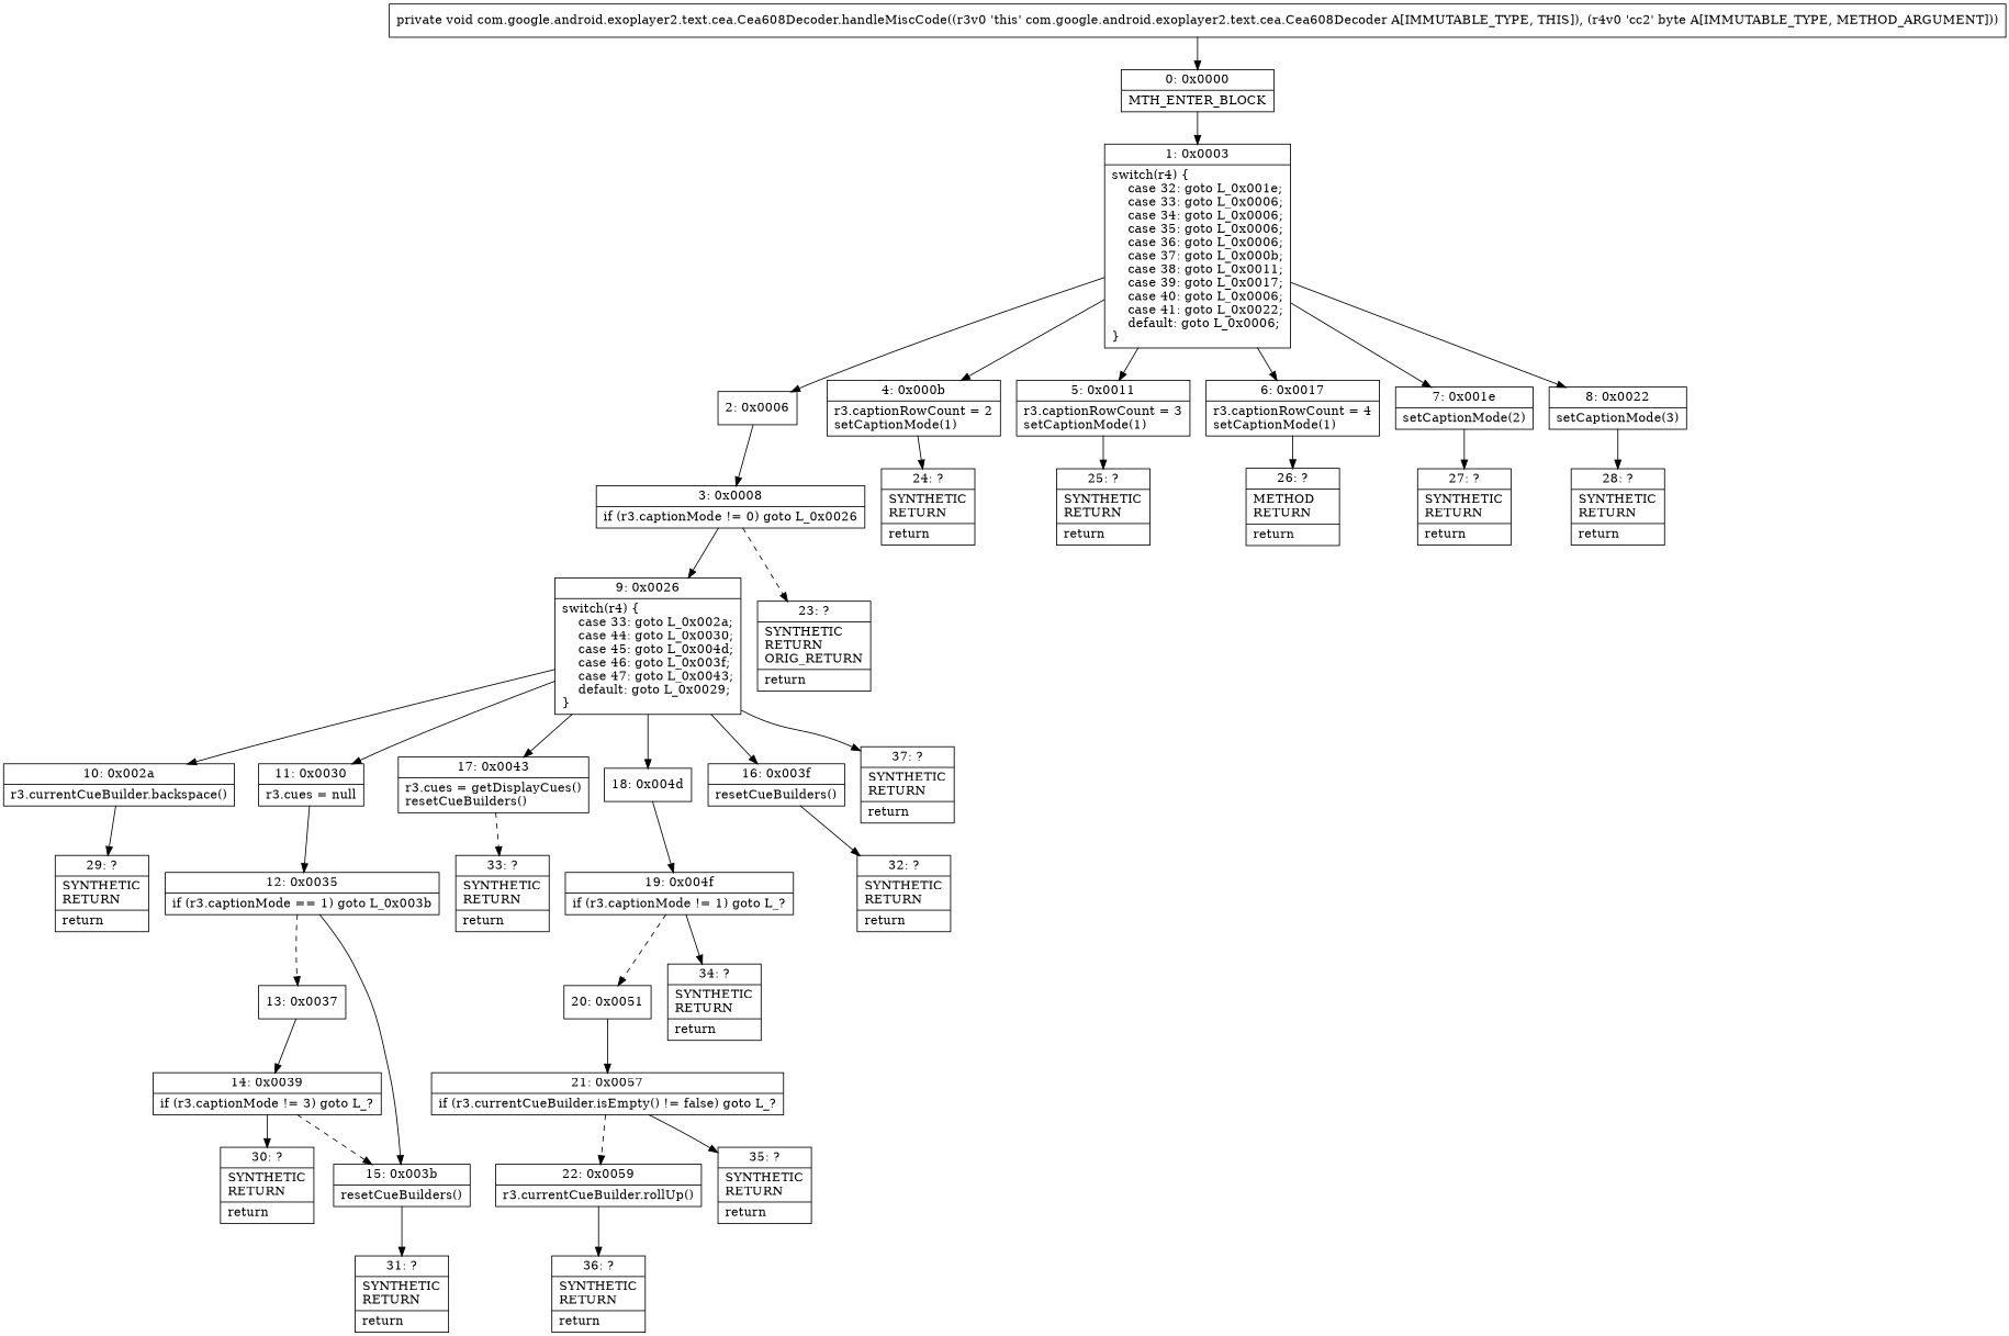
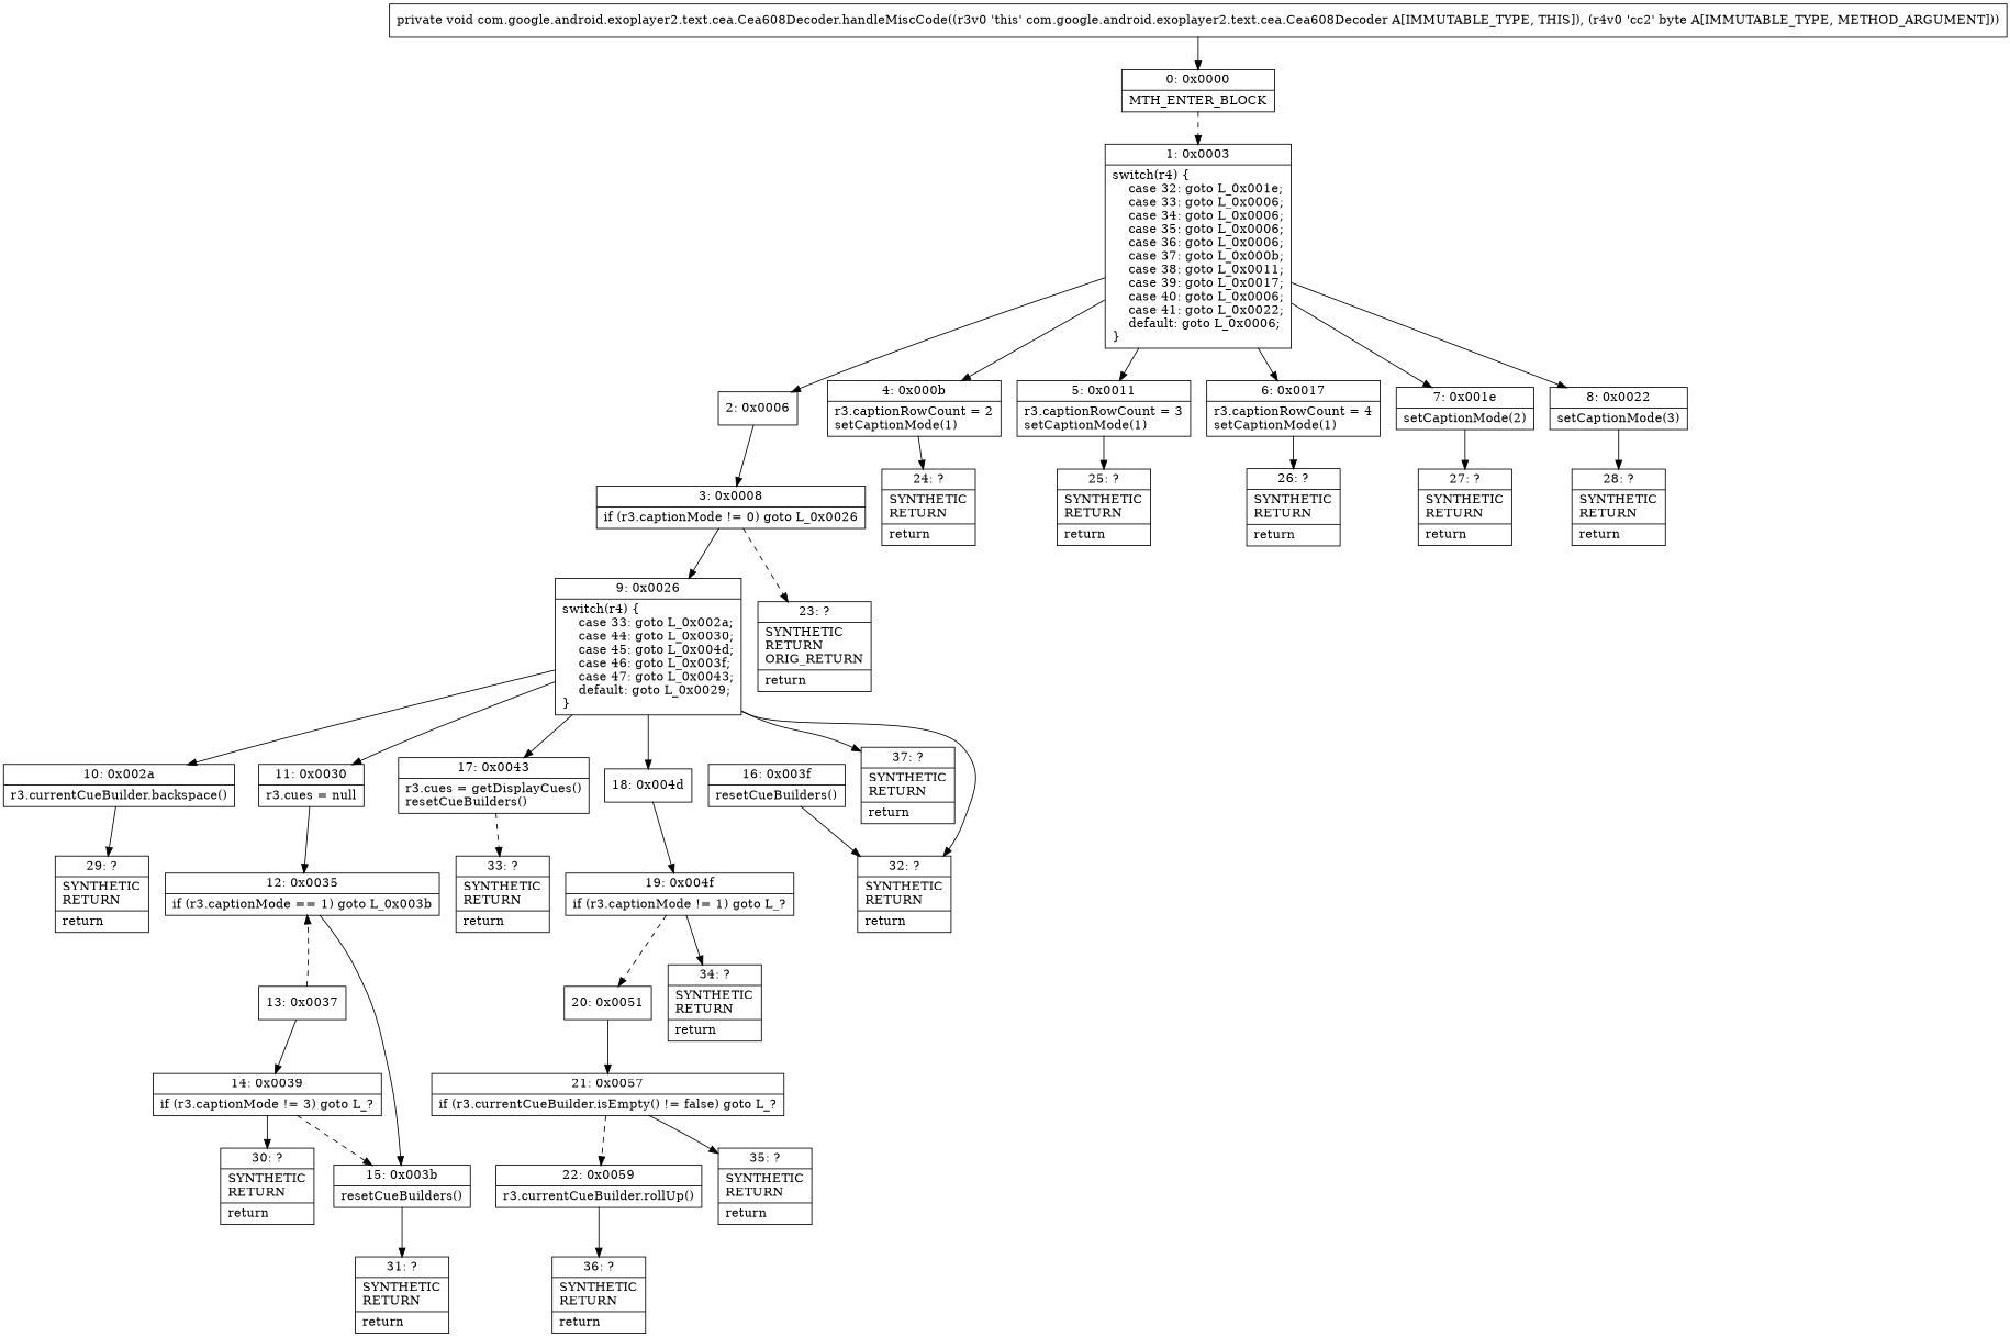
  digraph {
    node [shape=record]
    n1 [label="{0\:\ 0x0000|MTH_ENTER_BLOCK\l}"]
    n2 [label="{1\:\ 0x0003|switch(r4) \{\l    case 32: goto L_0x001e;\l    case 33: goto L_0x0006;\l    case 34: goto L_0x0006;\l    case 35: goto L_0x0006;\l    case 36: goto L_0x0006;\l    case 37: goto L_0x000b;\l    case 38: goto L_0x0011;\l    case 39: goto L_0x0017;\l    case 40: goto L_0x0006;\l    case 41: goto L_0x0022;\l    default: goto L_0x0006;\l\}\l}"]
    n3 [label="{2\:\ 0x0006}"]
    n4 [label="{4\:\ 0x000b|r3.captionRowCount = 2\lsetCaptionMode(1)\l}"]
    n5 [label="{5\:\ 0x0011|r3.captionRowCount = 3\lsetCaptionMode(1)\l}"]
    n6 [label="{6\:\ 0x0017|r3.captionRowCount = 4\lsetCaptionMode(1)\l}"]
    n7 [label="{7\:\ 0x001e|setCaptionMode(2)\l}"]
    n8 [label="{8\:\ 0x0022|setCaptionMode(3)\l}"]
    n9 [label="{3\:\ 0x0008|if (r3.captionMode != 0) goto L_0x0026\l}"]
    n10 [label="{24\:\ ?|SYNTHETIC\lRETURN\l|return\l}"]
    n11 [label="{25\:\ ?|SYNTHETIC\lRETURN\l|return\l}"]
-   n12 [label="{26\:\ ?|METHOD\lRETURN\l|return\l}"]
+   n12 [label="{26\:\ ?|SYNTHETIC\lRETURN\l|return\l}"]
    n13 [label="{27\:\ ?|SYNTHETIC\lRETURN\l|return\l}"]
    n14 [label="{28\:\ ?|SYNTHETIC\lRETURN\l|return\l}"]
    n15 [label="{9\:\ 0x0026|switch(r4) \{\l    case 33: goto L_0x002a;\l    case 44: goto L_0x0030;\l    case 45: goto L_0x004d;\l    case 46: goto L_0x003f;\l    case 47: goto L_0x0043;\l    default: goto L_0x0029;\l\}\l}"]
    n16 [label="{23\:\ ?|SYNTHETIC\lRETURN\lORIG_RETURN\l|return\l}"]
    n17 [label="{10\:\ 0x002a|r3.currentCueBuilder.backspace()\l}"]
    n18 [label="{11\:\ 0x0030|r3.cues = null\l}"]
    n19 [label="{16\:\ 0x003f|resetCueBuilders()\l}"]
    n20 [label="{17\:\ 0x0043|r3.cues = getDisplayCues()\lresetCueBuilders()\l}"]
    n21 [label="{18\:\ 0x004d}"]
    n22 [label="{37\:\ ?|SYNTHETIC\lRETURN\l|return\l}"]
    n23 [label="{29\:\ ?|SYNTHETIC\lRETURN\l|return\l}"]
    n24 [label="{12\:\ 0x0035|if (r3.captionMode == 1) goto L_0x003b\l}"]
    n25 [label="{32\:\ ?|SYNTHETIC\lRETURN\l|return\l}"]
    n26 [label="{33\:\ ?|SYNTHETIC\lRETURN\l|return\l}"]
    n27 [label="{19\:\ 0x004f|if (r3.captionMode != 1) goto L_?\l}"]
    n28 [label="{13\:\ 0x0037}"]
    n29 [label="{15\:\ 0x003b|resetCueBuilders()\l}"]
    n30 [label="{14\:\ 0x0039|if (r3.captionMode != 3) goto L_?\l}"]
    n31 [label="{31\:\ ?|SYNTHETIC\lRETURN\l|return\l}"]
    n32 [label="{30\:\ ?|SYNTHETIC\lRETURN\l|return\l}"]
    n33 [label="{20\:\ 0x0051}"]
    n34 [label="{34\:\ ?|SYNTHETIC\lRETURN\l|return\l}"]
    n35 [label="{21\:\ 0x0057|if (r3.currentCueBuilder.isEmpty() != false) goto L_?\l}"]
    n36 [label="{22\:\ 0x0059|r3.currentCueBuilder.rollUp()\l}"]
    n37 [label="{35\:\ ?|SYNTHETIC\lRETURN\l|return\l}"]
    n38 [label="{36\:\ ?|SYNTHETIC\lRETURN\l|return\l}"]
    n39 [label="{private void com.google.android.exoplayer2.text.cea.Cea608Decoder.handleMiscCode((r3v0 'this' com.google.android.exoplayer2.text.cea.Cea608Decoder A[IMMUTABLE_TYPE, THIS]), (r4v0 'cc2' byte A[IMMUTABLE_TYPE, METHOD_ARGUMENT])) }"]
-   n1 -> n2
+   n1 -> n2 [style=dashed]
    n2 -> n3
    n2 -> n4
    n2 -> n5
    n2 -> n6
    n2 -> n7
    n2 -> n8
    n3 -> n9
    n4 -> n10
    n5 -> n11
    n6 -> n12
    n7 -> n13
    n8 -> n14
    n9 -> n15
    n9 -> n16 [style=dashed]
    n15 -> n17
    n15 -> n18
-   n15 -> n19
+   n15 -> n25
    n15 -> n20
    n15 -> n21
    n15 -> n22
    n17 -> n23
    n18 -> n24
    n19 -> n25
    n20 -> n26 [style=dashed]
    n21 -> n27
-   n24 -> n28 [style=dashed]
+   n28 -> n24 [style=dashed]
    n24 -> n29
    n27 -> n33 [style=dashed]
    n27 -> n34
    n28 -> n30
    n29 -> n31
    n30 -> n29 [style=dashed]
    n30 -> n32
    n33 -> n35
    n35 -> n36 [style=dashed]
    n35 -> n37
    n36 -> n38
    n39 -> n1
  }
